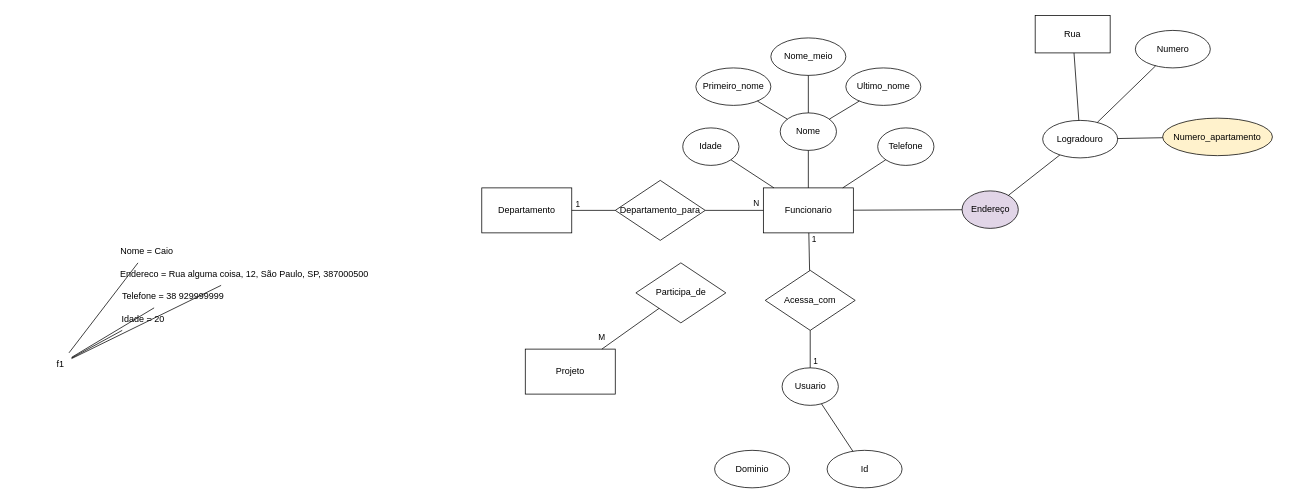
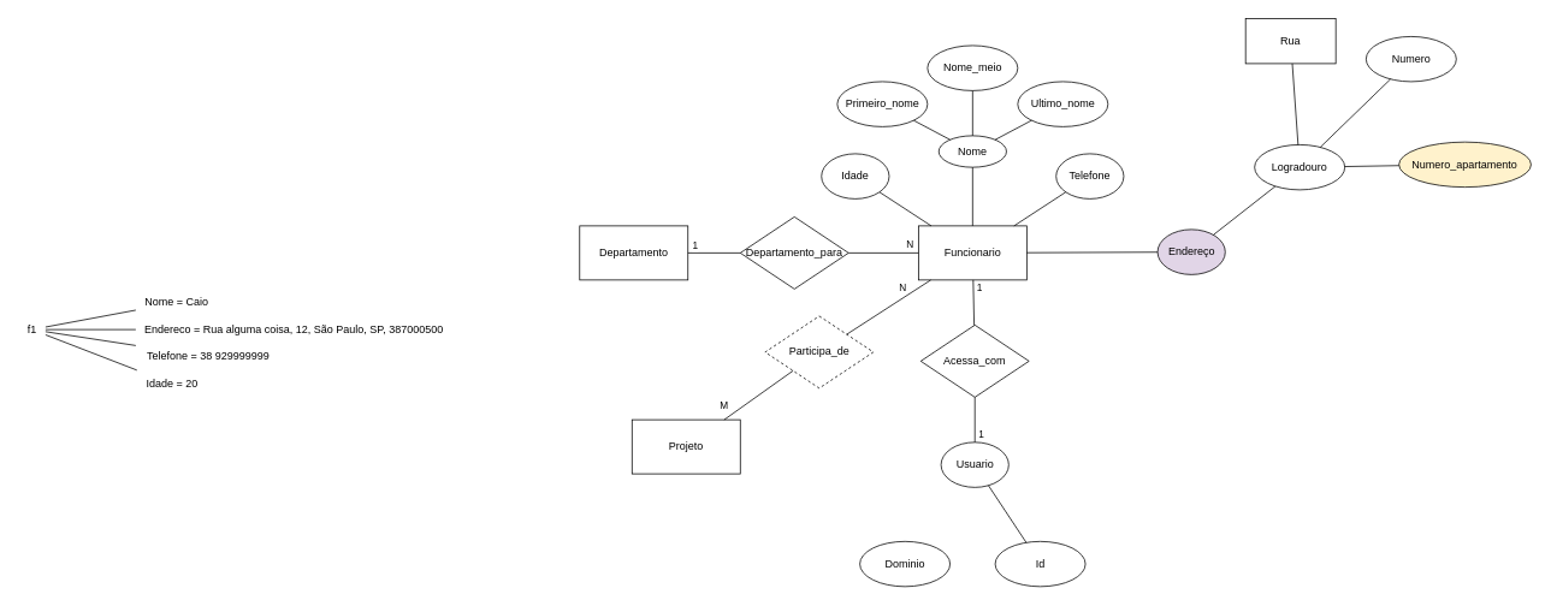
  <mxCell id="0" />
  <mxCell id="1" parent="0" />
- <mxCell id="2" value="Nome" style="ellipse;whiteSpace=wrap;html=1;" vertex="1" parent="1"><mxGeometry x="1040" y="150" width="75" height="50" as="geometry" /></mxCell>
+ <mxCell id="2" value="Nome" style="ellipse;whiteSpace=wrap;html=1;" vertex="1" parent="1"><mxGeometry x="1040" y="150" width="75" height="35" as="geometry" /></mxCell>
  <mxCell id="3" value="Funcionario" style="rounded=0;whiteSpace=wrap;html=1;" vertex="1" parent="1"><mxGeometry x="1017.5" y="250" width="120" height="60" as="geometry" /></mxCell>
  <mxCell id="4" value="Primeiro_nome" style="ellipse;whiteSpace=wrap;html=1;" vertex="1" parent="1"><mxGeometry x="927.5" y="90" width="100" height="50" as="geometry" /></mxCell>
  <mxCell id="5" value="Nome_meio" style="ellipse;whiteSpace=wrap;html=1;" vertex="1" parent="1"><mxGeometry x="1027.5" y="50" width="100" height="50" as="geometry" /></mxCell>
  <mxCell id="6" value="Ultimo_nome" style="ellipse;whiteSpace=wrap;html=1;" vertex="1" parent="1"><mxGeometry x="1127.5" y="90" width="100" height="50" as="geometry" /></mxCell>
  <mxCell id="7" value="" style="endArrow=none;html=1;" edge="1" parent="1" source="2" target="4"><mxGeometry width="50" height="50" relative="1" as="geometry"><mxPoint x="1070" y="190" as="sourcePoint" /><mxPoint x="1120" y="140" as="targetPoint" /></mxGeometry></mxCell>
  <mxCell id="8" value="" style="endArrow=none;html=1;" edge="1" parent="1" source="2" target="5"><mxGeometry width="50" height="50" relative="1" as="geometry"><mxPoint x="1075" y="162" as="sourcePoint" /><mxPoint x="1019" y="140" as="targetPoint" /></mxGeometry></mxCell>
  <mxCell id="9" value="" style="endArrow=none;html=1;" edge="1" parent="1" source="2" target="6"><mxGeometry width="50" height="50" relative="1" as="geometry"><mxPoint x="1085" y="172" as="sourcePoint" /><mxPoint x="1029" y="150" as="targetPoint" /></mxGeometry></mxCell>
  <mxCell id="10" value="Endereço" style="ellipse;whiteSpace=wrap;html=1;fillColor=#e1d5e7;" vertex="1" parent="1"><mxGeometry x="1282.5" y="254" width="75" height="50" as="geometry" /></mxCell>
  <mxCell id="11" value="Logradouro" style="ellipse;whiteSpace=wrap;html=1;" vertex="1" parent="1"><mxGeometry x="1390" y="160" width="100" height="50" as="geometry" /></mxCell>
  <mxCell id="12" value="" style="endArrow=none;html=1;" edge="1" parent="1" source="2" target="3"><mxGeometry width="50" height="50" relative="1" as="geometry"><mxPoint x="1088" y="160" as="sourcePoint" /><mxPoint x="1088" y="110" as="targetPoint" /></mxGeometry></mxCell>
  <mxCell id="13" value="Numero" style="ellipse;whiteSpace=wrap;html=1;" vertex="1" parent="1"><mxGeometry x="1513.58" y="40" width="100" height="50" as="geometry" /></mxCell>
  <mxCell id="14" value="" style="endArrow=none;html=1;" edge="1" parent="1" source="13" target="11"><mxGeometry width="50" height="50" relative="1" as="geometry"><mxPoint x="1432.5" y="293" as="sourcePoint" /><mxPoint x="1367.5" y="290" as="targetPoint" /></mxGeometry></mxCell>
  <mxCell id="15" value="" style="endArrow=none;html=1;" edge="1" parent="1" source="11" target="10"><mxGeometry width="50" height="50" relative="1" as="geometry"><mxPoint x="1442.5" y="303" as="sourcePoint" /><mxPoint x="1377.5" y="300" as="targetPoint" /></mxGeometry></mxCell>
  <mxCell id="16" value="" style="endArrow=none;html=1;" edge="1" parent="1" source="3" target="10"><mxGeometry width="50" height="50" relative="1" as="geometry"><mxPoint x="1270" y="270" as="sourcePoint" /><mxPoint x="1320" y="220" as="targetPoint" /></mxGeometry></mxCell>
  <mxCell id="17" value="Rua" style="whiteSpace=wrap;html=1;fillColor=default;rounded=0;" vertex="1" parent="1"><mxGeometry x="1380" y="20" width="100" height="50" as="geometry" /></mxCell>
  <mxCell id="18" value="" style="endArrow=none;html=1;" edge="1" parent="1" source="17" target="11"><mxGeometry width="50" height="50" relative="1" as="geometry"><mxPoint x="1543" y="95" as="sourcePoint" /><mxPoint x="1460" y="149" as="targetPoint" /></mxGeometry></mxCell>
  <mxCell id="19" value="Numero_apartamento" style="ellipse;whiteSpace=wrap;html=1;fillColor=#fff2cc;" vertex="1" parent="1"><mxGeometry x="1550" y="157" width="146.42" height="50" as="geometry" /></mxCell>
  <mxCell id="20" value="" style="endArrow=none;html=1;" edge="1" parent="1" source="19" target="11"><mxGeometry width="50" height="50" relative="1" as="geometry"><mxPoint x="1551" y="97" as="sourcePoint" /><mxPoint x="1473" y="173" as="targetPoint" /></mxGeometry></mxCell>
- <mxCell id="21" value="f1" style="text;html=1;align=center;verticalAlign=middle;resizable=0;points=[];autosize=1;strokeColor=none;fillColor=none;" vertex="1" parent="1"><mxGeometry x="65" y="470" width="30" height="30" as="geometry" /></mxCell>
+ <mxCell id="21" value="f1" style="text;html=1;align=center;verticalAlign=middle;resizable=0;points=[];autosize=1;strokeColor=none;fillColor=none;" vertex="1" parent="1"><mxGeometry x="20" y="350" width="30" height="30" as="geometry" /></mxCell>
  <mxCell id="22" value="Nome = Caio" style="text;html=1;align=center;verticalAlign=middle;resizable=0;points=[];autosize=1;strokeColor=none;fillColor=none;" vertex="1" parent="1"><mxGeometry x="150" y="320" width="90" height="30" as="geometry" /></mxCell>
  <mxCell id="23" value="" style="endArrow=none;html=1;" edge="1" parent="1" source="21" target="22"><mxGeometry width="50" height="50" relative="1" as="geometry"><mxPoint x="180" y="340" as="sourcePoint" /><mxPoint x="230" y="290" as="targetPoint" /></mxGeometry></mxCell>
  <mxCell id="24" value="Endereco = Rua alguma coisa, 12, São Paulo, SP, 387000500" style="text;html=1;align=center;verticalAlign=middle;resizable=0;points=[];autosize=1;strokeColor=none;fillColor=none;" vertex="1" parent="1"><mxGeometry x="150" y="350" width="350" height="30" as="geometry" /></mxCell>
  <mxCell id="25" value="" style="endArrow=none;html=1;" edge="1" parent="1" source="21" target="24"><mxGeometry width="50" height="50" relative="1" as="geometry"><mxPoint x="45" y="360" as="sourcePoint" /><mxPoint x="45" y="310" as="targetPoint" /></mxGeometry></mxCell>
  <mxCell id="26" value="Idade = 20" style="text;html=1;align=center;verticalAlign=middle;resizable=0;points=[];autosize=1;strokeColor=none;fillColor=none;" vertex="1" parent="1"><mxGeometry x="150" y="410" width="80" height="30" as="geometry" /></mxCell>
  <mxCell id="27" value="" style="endArrow=none;html=1;" edge="1" parent="1" source="21" target="26"><mxGeometry width="50" height="50" relative="1" as="geometry"><mxPoint x="60" y="375" as="sourcePoint" /><mxPoint x="160" y="375" as="targetPoint" /></mxGeometry></mxCell>
  <mxCell id="28" value="Telefone = 38 929999999" style="text;html=1;align=center;verticalAlign=middle;resizable=0;points=[];autosize=1;strokeColor=none;fillColor=none;" vertex="1" parent="1"><mxGeometry x="150" y="380" width="160" height="30" as="geometry" /></mxCell>
  <mxCell id="29" value="" style="endArrow=none;html=1;" edge="1" parent="1" source="21" target="28"><mxGeometry width="50" height="50" relative="1" as="geometry"><mxPoint x="45" y="390" as="sourcePoint" /><mxPoint x="45" y="440" as="targetPoint" /></mxGeometry></mxCell>
  <mxCell id="30" value="Departamento_para" style="rhombus;whiteSpace=wrap;html=1;" vertex="1" parent="1"><mxGeometry x="820" y="240" width="120" height="80" as="geometry" /></mxCell>
  <mxCell id="31" value="" style="endArrow=none;html=1;" edge="1" parent="1" source="30" target="3"><mxGeometry width="50" height="50" relative="1" as="geometry"><mxPoint x="1088" y="210" as="sourcePoint" /><mxPoint x="1088" y="260" as="targetPoint" /></mxGeometry></mxCell>
  <mxCell id="32" value="N" style="edgeLabel;html=1;align=center;verticalAlign=middle;resizable=0;points=[];" vertex="1" connectable="0" parent="31"><mxGeometry x="0.738" relative="1" as="geometry"><mxPoint y="-10" as="offset" /></mxGeometry></mxCell>
  <mxCell id="33" value="Departamento" style="rounded=0;whiteSpace=wrap;html=1;" vertex="1" parent="1"><mxGeometry x="642" y="250" width="120" height="60" as="geometry" /></mxCell>
  <mxCell id="34" value="" style="endArrow=none;html=1;" edge="1" parent="1" source="33" target="30"><mxGeometry width="50" height="50" relative="1" as="geometry"><mxPoint x="950" y="290" as="sourcePoint" /><mxPoint x="1028" y="290" as="targetPoint" /></mxGeometry></mxCell>
  <mxCell id="35" value="1" style="edgeLabel;html=1;align=center;verticalAlign=middle;resizable=0;points=[];" vertex="1" connectable="0" parent="34"><mxGeometry x="-0.765" relative="1" as="geometry"><mxPoint y="-9" as="offset" /></mxGeometry></mxCell>
  <mxCell id="36" value="Usuario" style="ellipse;whiteSpace=wrap;html=1;" vertex="1" parent="1"><mxGeometry x="1042.5" y="490" width="75" height="50" as="geometry" /></mxCell>
  <mxCell id="37" value="Id" style="ellipse;whiteSpace=wrap;html=1;" vertex="1" parent="1"><mxGeometry x="1102.5" y="600" width="100" height="50" as="geometry" /></mxCell>
  <mxCell id="38" value="Dominio" style="ellipse;whiteSpace=wrap;html=1;" vertex="1" parent="1"><mxGeometry x="952.5" y="600" width="100" height="50" as="geometry" /></mxCell>
  <mxCell id="39" value="" style="endArrow=none;html=1;" edge="1" parent="1" source="3" target="48"><mxGeometry width="50" height="50" relative="1" as="geometry"><mxPoint x="1088" y="210" as="sourcePoint" /><mxPoint x="1088" y="260" as="targetPoint" /></mxGeometry></mxCell>
  <mxCell id="40" value="1" style="edgeLabel;html=1;align=center;verticalAlign=middle;resizable=0;points=[];" vertex="1" connectable="0" parent="39"><mxGeometry x="-0.673" relative="1" as="geometry"><mxPoint x="6" as="offset" /></mxGeometry></mxCell>
  <mxCell id="41" value="" style="endArrow=none;html=1;" edge="1" parent="1" source="37" target="36"><mxGeometry width="50" height="50" relative="1" as="geometry"><mxPoint x="1090.5" y="380" as="sourcePoint" /><mxPoint x="1090.5" y="440" as="targetPoint" /></mxGeometry></mxCell>
  <mxCell id="42" value="Projeto" style="rounded=0;whiteSpace=wrap;html=1;" vertex="1" parent="1"><mxGeometry x="700" y="465" width="120" height="60" as="geometry" /></mxCell>
- <mxCell id="43" value="Participa_de" style="rhombus;whiteSpace=wrap;html=1;" vertex="1" parent="1"><mxGeometry x="847.5" y="350" width="120" height="80" as="geometry" /></mxCell>
+ <mxCell id="43" value="Participa_de" style="rhombus;whiteSpace=wrap;html=1;dashed=1;" vertex="1" parent="1"><mxGeometry x="847.5" y="350" width="120" height="80" as="geometry" /></mxCell>
+ <mxCell id="44" value="" style="endArrow=none;html=1;" edge="1" parent="1" source="43" target="3"><mxGeometry width="50" height="50" relative="1" as="geometry"><mxPoint x="950" y="290" as="sourcePoint" /><mxPoint x="1028" y="290" as="targetPoint" /></mxGeometry></mxCell>
+ <mxCell id="45" value="N" style="edgeLabel;html=1;align=center;verticalAlign=middle;resizable=0;points=[];" vertex="1" connectable="0" parent="44"><mxGeometry x="0.738" relative="1" as="geometry"><mxPoint x="-19" y="-1" as="offset" /></mxGeometry></mxCell>
  <mxCell id="46" value="" style="endArrow=none;html=1;" edge="1" parent="1" source="42" target="43"><mxGeometry width="50" height="50" relative="1" as="geometry"><mxPoint x="772" y="290" as="sourcePoint" /><mxPoint x="830" y="290" as="targetPoint" /></mxGeometry></mxCell>
  <mxCell id="47" value="M" style="edgeLabel;html=1;align=center;verticalAlign=middle;resizable=0;points=[];" vertex="1" connectable="0" parent="46"><mxGeometry x="-0.765" relative="1" as="geometry"><mxPoint x="-10" y="-9" as="offset" /></mxGeometry></mxCell>
  <mxCell id="48" value="Acessa_com" style="rhombus;whiteSpace=wrap;html=1;" vertex="1" parent="1"><mxGeometry x="1020" y="360" width="120" height="80" as="geometry" /></mxCell>
  <mxCell id="49" value="" style="endArrow=none;html=1;" edge="1" parent="1" source="48" target="36"><mxGeometry width="50" height="50" relative="1" as="geometry"><mxPoint x="1088" y="320" as="sourcePoint" /><mxPoint x="1088" y="370" as="targetPoint" /></mxGeometry></mxCell>
  <mxCell id="50" value="1" style="edgeLabel;html=1;align=center;verticalAlign=middle;resizable=0;points=[];" vertex="1" connectable="0" parent="49"><mxGeometry x="-0.673" relative="1" as="geometry"><mxPoint x="6" y="32" as="offset" /></mxGeometry></mxCell>
  <mxCell id="51" value="Idade" style="ellipse;whiteSpace=wrap;html=1;" vertex="1" parent="1"><mxGeometry x="910" y="170" width="75" height="50" as="geometry" /></mxCell>
  <mxCell id="52" value="" style="endArrow=none;html=1;" edge="1" parent="1" source="3" target="51"><mxGeometry width="50" height="50" relative="1" as="geometry"><mxPoint x="1148" y="290" as="sourcePoint" /><mxPoint x="1293" y="289" as="targetPoint" /></mxGeometry></mxCell>
  <mxCell id="53" value="Telefone" style="ellipse;whiteSpace=wrap;html=1;" vertex="1" parent="1"><mxGeometry x="1170" y="170" width="75" height="50" as="geometry" /></mxCell>
  <mxCell id="54" value="" style="endArrow=none;html=1;" edge="1" parent="1" source="3" target="53"><mxGeometry width="50" height="50" relative="1" as="geometry"><mxPoint x="1038" y="260" as="sourcePoint" /><mxPoint x="975" y="222" as="targetPoint" /></mxGeometry></mxCell>
